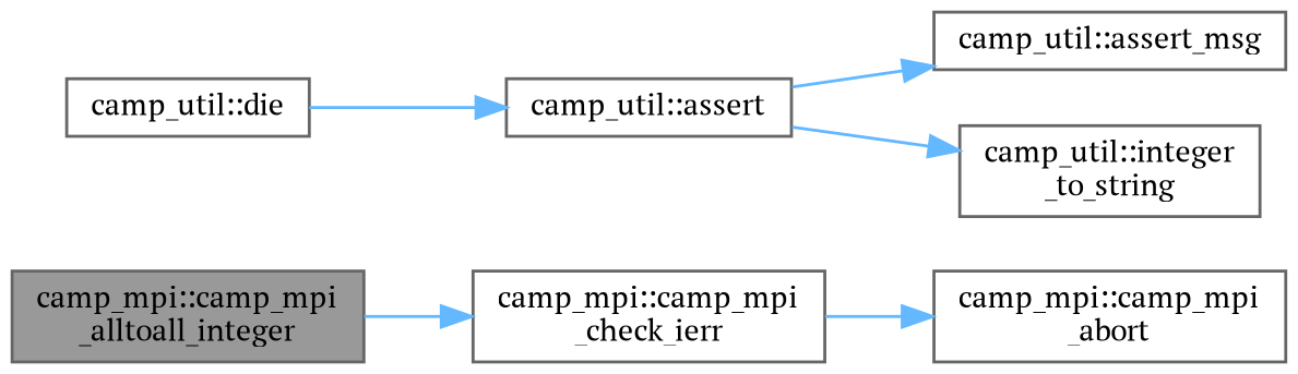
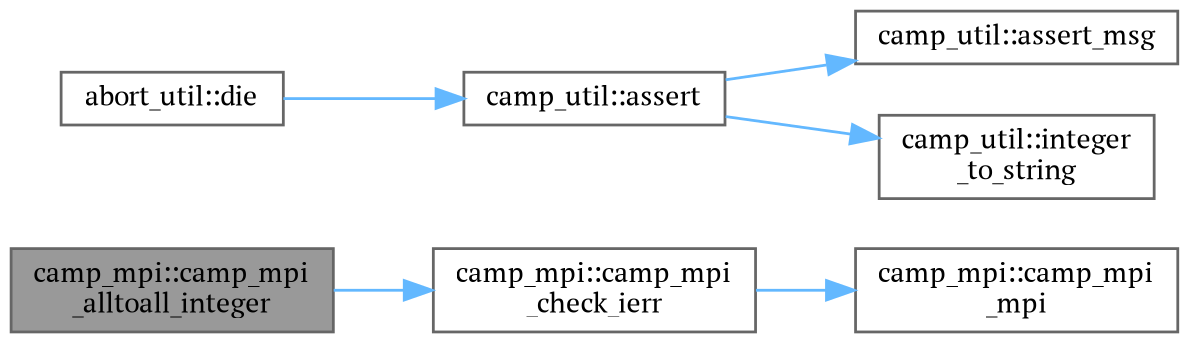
  digraph {
    fontname="PT Serif"
    rankdir=LR
    node [color=grey40 fillcolor=white fontname="PT Serif" fontsize=10 shape=box style=filled]
    edge [color=steelblue1 fontname="PT Serif" fontsize=10 labelfontname=Helvetica labelfontsize=10 style=solid]
    n1 [color=gray40 fillcolor=grey60 fontcolor=black height=0.2 label="camp_mpi::camp_mpi\l_alltoall_integer" width=0.4]
    n2 [height=0.2 label="camp_mpi::camp_mpi\l_check_ierr" width=0.4]
-   n3 [height=0.2 label="camp_mpi::camp_mpi\l_abort" width=0.4]
-   n4 [height=0.2 label="camp_util::die" width=0.4]
+   n3 [height=0.2 label="camp_mpi::camp_mpi\l_mpi" width=0.4]
+   n4 [height=0.2 label="abort_util::die" width=0.4]
    n5 [height=0.2 label="camp_util::assert" width=0.4]
    n6 [height=0.2 label="camp_util::assert_msg" width=0.4]
    n7 [height=0.2 label="camp_util::integer\l_to_string" width=0.4]
    n1 -> n2
    n2 -> n3
    n4 -> n5
    n5 -> n6
    n5 -> n7
  }
